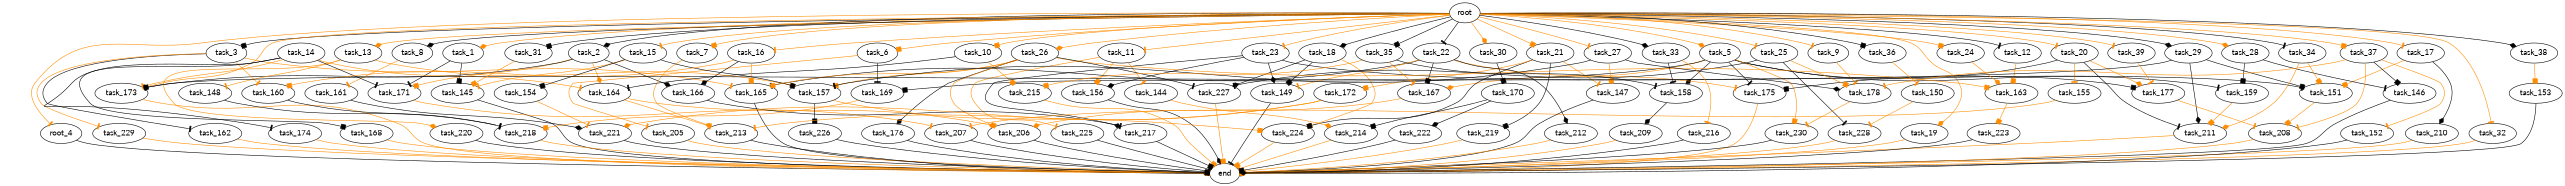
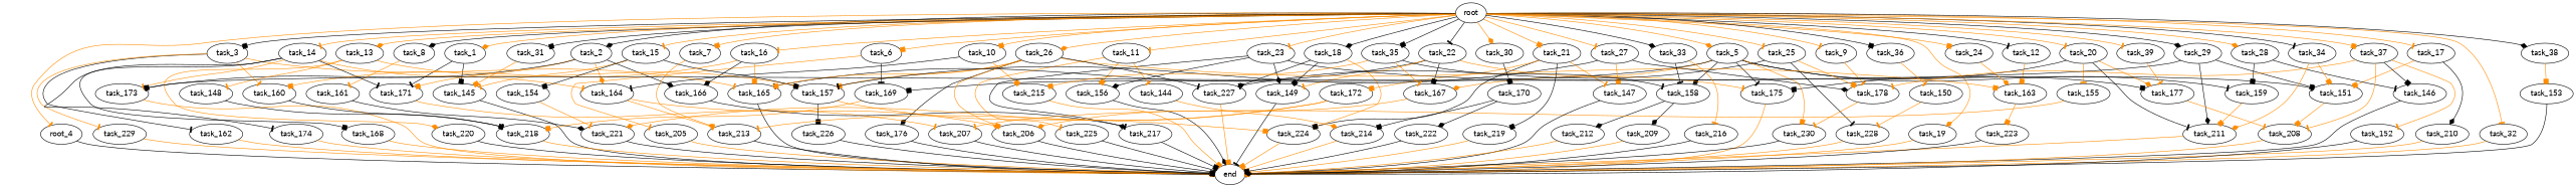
  digraph {
    fontname=Lato
    node [fontname=Lato]
    edge [arrowhead=tee color=darkorange fontname=Lato]
    root
    task_1
    task_2
    task_3
    n5 [label=root_4]
    task_5
    task_6
    task_7
    task_8
    task_9
    task_10
    task_11
    task_12
    task_13
    task_14
    task_15
    task_16
    task_17
    task_18
    task_19
    task_20
    task_21
    task_22
    task_23
    task_24
    task_25
    task_26
    task_27
    task_28
    task_29
    task_30
    task_31
    task_32
    task_33
    task_34
    task_35
    task_36
    task_37
    task_38
    task_39
    task_145
    task_171
    task_164
    task_166
    task_173
    task_160
    task_162
    task_165
    task_229
    end
    task_158
    task_159
    task_167
    task_169
    task_175
    task_177
    task_230
    task_205
    task_213
    task_161
    task_178
    task_215
    task_144
    task_156
    task_225
    task_163
    task_148
    task_157
    task_220
    task_168
    task_174
    task_154
    task_151
    task_210
    task_149
    task_224
    task_227
    task_155
    task_211
    task_147
    task_172
    task_219
    task_217
    task_228
    task_176
    task_206
    task_146
    task_170
    task_216
    task_150
    task_152
    task_208
    task_153
    task_207
    task_218
    task_209
    task_212
    task_221
    task_214
    task_223
    task_226
    task_222
    root -> task_1 [arrowhead=diamond]
    root -> task_2 [arrowhead=diamond color=black]
    root -> task_3 [arrowhead=box color=black]
    root -> n5
    root -> task_5 [arrowhead=diamond]
    root -> task_6 [arrowhead=box]
    root -> task_7 [arrowhead=box]
    root -> task_8 [arrowhead=diamond color=black]
    root -> task_9
    root -> task_10 [arrowhead=box]
    root -> task_11
    root -> task_12 [color=black]
    root -> task_13 [arrowhead=diamond]
-   root -> task_173
+   root -> task_14
    root -> task_15
    root -> task_16
    root -> task_17
    root -> task_18 [arrowhead=diamond color=black]
    root -> task_19 [arrowhead=diamond]
    root -> task_20
    root -> task_21 [arrowhead=box]
    root -> task_22 [color=black]
    root -> task_23
    root -> task_24 [arrowhead=box]
    root -> task_25
    root -> task_26 [arrowhead=diamond]
    root -> task_27
    root -> task_28 [arrowhead=diamond]
    root -> task_29 [arrowhead=diamond color=black]
    root -> task_30 [arrowhead=diamond]
    root -> task_31 [arrowhead=box color=black]
    root -> task_32
    root -> task_33 [arrowhead=diamond color=black]
    root -> task_34 [color=black]
    root -> task_35 [arrowhead=box color=black]
    root -> task_36 [arrowhead=box color=black]
    root -> task_37 [arrowhead=box]
    root -> task_38 [arrowhead=diamond color=black]
    root -> task_39
    task_1 -> task_145 [arrowhead=box color=black]
    task_1 -> task_171 [color=black]
    task_2 -> task_171 [arrowhead=box]
    task_2 -> task_164 [arrowhead=diamond]
    task_2 -> task_166 [arrowhead=diamond color=black]
    task_2 -> task_173 [color=black]
    task_3 -> task_160
    task_3 -> task_162 [color=black]
    task_3 -> task_165
    task_3 -> task_229
    n5 -> end [arrowhead=box color=black]
    task_5 -> task_158 [arrowhead=diamond color=black]
    task_5 -> task_159 [color=black]
    task_5 -> task_167 [arrowhead=diamond]
    task_5 -> task_169 [arrowhead=box color=black]
    task_5 -> task_175 [color=black]
    task_5 -> task_177 [arrowhead=box color=black]
    task_5 -> task_230 [arrowhead=box]
    task_6 -> task_169 [color=black]
    task_6 -> task_205
    task_7 -> task_213 [arrowhead=diamond]
    task_8 -> task_161
    task_9 -> task_178
    task_10 -> task_164 [color=black]
    task_10 -> task_215 [arrowhead=box]
    task_11 -> task_144
    task_11 -> task_156 [arrowhead=box]
    task_11 -> task_225
    task_12 -> task_163 [arrowhead=box]
    task_13 -> task_148
    task_13 -> task_157 [arrowhead=diamond]
    task_13 -> task_220 [arrowhead=diamond]
    task_14 -> task_171 [color=black]
    task_14 -> task_164
    task_14 -> task_173
    task_14 -> task_168 [arrowhead=box color=black]
    task_14 -> task_174 [color=black]
    task_15 -> task_145
    task_15 -> task_157 [arrowhead=box color=black]
    task_15 -> task_154 [arrowhead=box color=black]
    task_16 -> task_166 [arrowhead=diamond color=black]
    task_16 -> task_160 [arrowhead=box]
    task_16 -> task_165 [arrowhead=box]
    task_17 -> task_151 [arrowhead=box]
    task_17 -> task_210 [arrowhead=diamond color=black]
    task_18 -> task_149 [arrowhead=box color=black]
    task_18 -> task_224 [arrowhead=box]
    task_18 -> task_227 [arrowhead=diamond color=black]
    task_19 -> end [arrowhead=diamond]
    task_20 -> task_175 [arrowhead=box color=black]
    task_20 -> task_177 [arrowhead=diamond]
    task_20 -> task_155
    task_20 -> task_211 [color=black]
    task_21 -> task_224 [arrowhead=box color=black]
    task_21 -> task_147
    task_21 -> task_172 [arrowhead=box]
    task_21 -> task_219 [arrowhead=box color=black]
    task_22 -> task_165 [color=black]
    task_22 -> task_167 [arrowhead=box color=black]
    task_22 -> task_175
    task_22 -> task_149
    task_23 -> task_156 [arrowhead=diamond color=black]
    task_23 -> task_151 [color=black]
    task_23 -> task_149 [arrowhead=diamond color=black]
    task_23 -> task_217 [arrowhead=diamond color=black]
    task_24 -> task_163 [arrowhead=diamond]
    task_25 -> task_178 [arrowhead=box]
    task_25 -> task_227 [color=black]
    task_25 -> task_228 [color=black]
    task_26 -> task_165 [arrowhead=box]
    task_26 -> task_163 [arrowhead=box]
    task_26 -> task_157 [arrowhead=box]
    task_26 -> task_227 [color=black]
    task_26 -> task_176 [arrowhead=diamond color=black]
    task_26 -> task_206 [arrowhead=box]
    task_27 -> task_178 [arrowhead=diamond color=black]
    task_27 -> task_157 [color=black]
    task_27 -> task_147 [arrowhead=box]
    task_28 -> task_159 [arrowhead=box color=black]
    task_28 -> task_146 [color=black]
    task_29 -> task_173 [arrowhead=box color=black]
    task_29 -> task_151 [arrowhead=box color=black]
    task_29 -> task_211 [arrowhead=diamond color=black]
    task_30 -> task_170 [arrowhead=box color=black]
    task_31 -> task_145 [arrowhead=box]
    task_32 -> end [arrowhead=box]
    task_33 -> task_158 [color=black]
    task_33 -> task_216
    task_34 -> task_151 [arrowhead=box]
    task_34 -> task_211 [arrowhead=diamond]
    task_35 -> task_158 [color=black]
    task_35 -> task_167
    task_35 -> task_215 [arrowhead=box]
    task_36 -> task_150
    task_37 -> task_178
    task_37 -> task_146 [arrowhead=box color=black]
    task_37 -> task_152
    task_37 -> task_208
    task_38 -> task_153 [arrowhead=box]
    task_39 -> task_177
    task_145 -> end [arrowhead=diamond color=black]
    task_171 -> task_207
    task_164 -> task_213
    task_164 -> task_206 [arrowhead=diamond]
    task_166 -> task_217 [color=black]
    task_173 -> end
-   task_160 -> task_218 [color=black]
+   task_160 -> task_218 [arrowhead=box color=black]
    task_162 -> end [arrowhead=diamond]
    task_165 -> end [arrowhead=diamond color=black]
    task_229 -> end
    task_158 -> task_209 [arrowhead=diamond color=black]
-   task_22 -> task_212 [arrowhead=diamond color=black]
+   task_158 -> task_212 [arrowhead=diamond color=black]
    task_159 -> task_211 [arrowhead=box]
    task_167 -> task_206 [arrowhead=diamond]
    task_169 -> task_218 [arrowhead=box]
    task_175 -> end [arrowhead=diamond]
    task_177 -> task_208
    task_230 -> end [color=black]
    task_205 -> end [arrowhead=box]
    task_213 -> end [arrowhead=diamond color=black]
    task_161 -> task_221 [arrowhead=diamond color=black]
    task_178 -> task_230
    task_215 -> end [arrowhead=box]
    task_144 -> task_214 [arrowhead=diamond]
    task_156 -> end [arrowhead=diamond color=black]
    task_225 -> end [color=black]
    task_163 -> task_223 [arrowhead=box]
    task_148 -> task_218 [color=black]
    task_157 -> task_224 [arrowhead=box]
    task_157 -> task_226 [arrowhead=box color=black]
    task_220 -> end [arrowhead=box color=black]
    task_168 -> end [arrowhead=box]
    task_174 -> end [arrowhead=box]
    task_154 -> task_221
    task_151 -> task_208 [arrowhead=box]
    task_210 -> end
    task_149 -> end [color=black]
    task_224 -> end [arrowhead=box]
    task_227 -> end [arrowhead=box]
    task_155 -> task_207
    task_211 -> end [arrowhead=box]
    task_147 -> end [arrowhead=box color=black]
    task_172 -> task_213
    task_172 -> task_221 [arrowhead=diamond]
    task_219 -> end [arrowhead=diamond]
    task_217 -> end [arrowhead=box color=black]
    task_228 -> end [arrowhead=box]
    task_176 -> end [arrowhead=box color=black]
    task_206 -> end [color=black]
    task_146 -> end [color=black]
    task_170 -> task_214 [arrowhead=box color=black]
    task_170 -> task_222 [arrowhead=diamond color=black]
    task_216 -> end [color=black]
    task_150 -> task_228
    task_152 -> end [color=black]
    task_208 -> end
    task_153 -> end [arrowhead=diamond color=black]
    task_207 -> end [arrowhead=box color=black]
    task_218 -> end
    task_209 -> end [arrowhead=box]
    task_212 -> end [arrowhead=diamond]
    task_221 -> end [arrowhead=box color=black]
    task_214 -> end
    task_223 -> end [arrowhead=diamond color=black]
    task_226 -> end [color=black]
    task_222 -> end [arrowhead=box color=black]
  }
